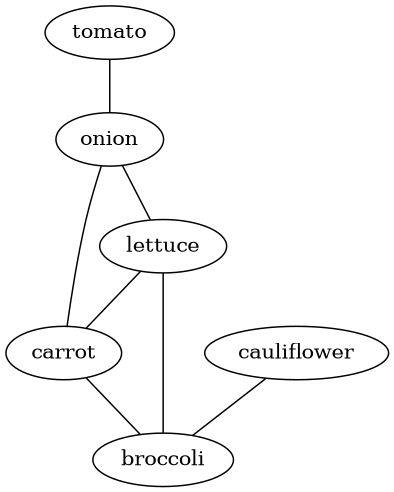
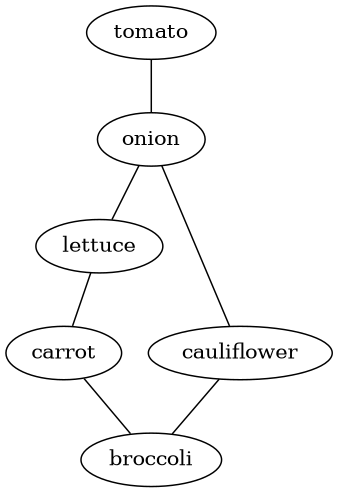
  strict graph {
    edge [weight=1]
    tomato
    onion
    lettuce
    carrot
    broccoli
    cauliflower
    tomato -- onion
    onion -- lettuce
-   onion -- carrot
+   onion -- cauliflower
    lettuce -- carrot
-   lettuce -- broccoli
    carrot -- broccoli
    cauliflower -- broccoli
  }
